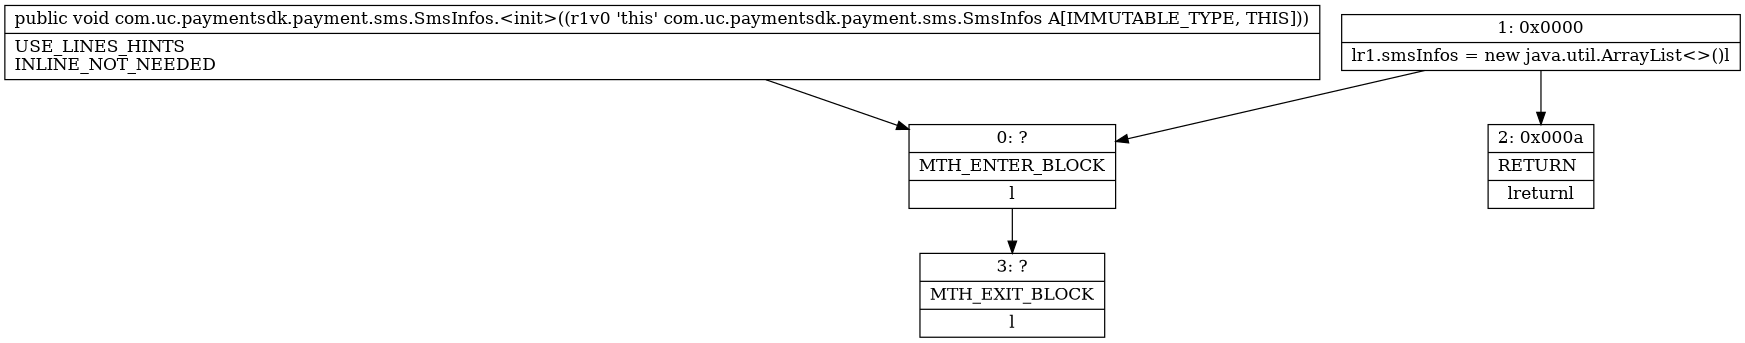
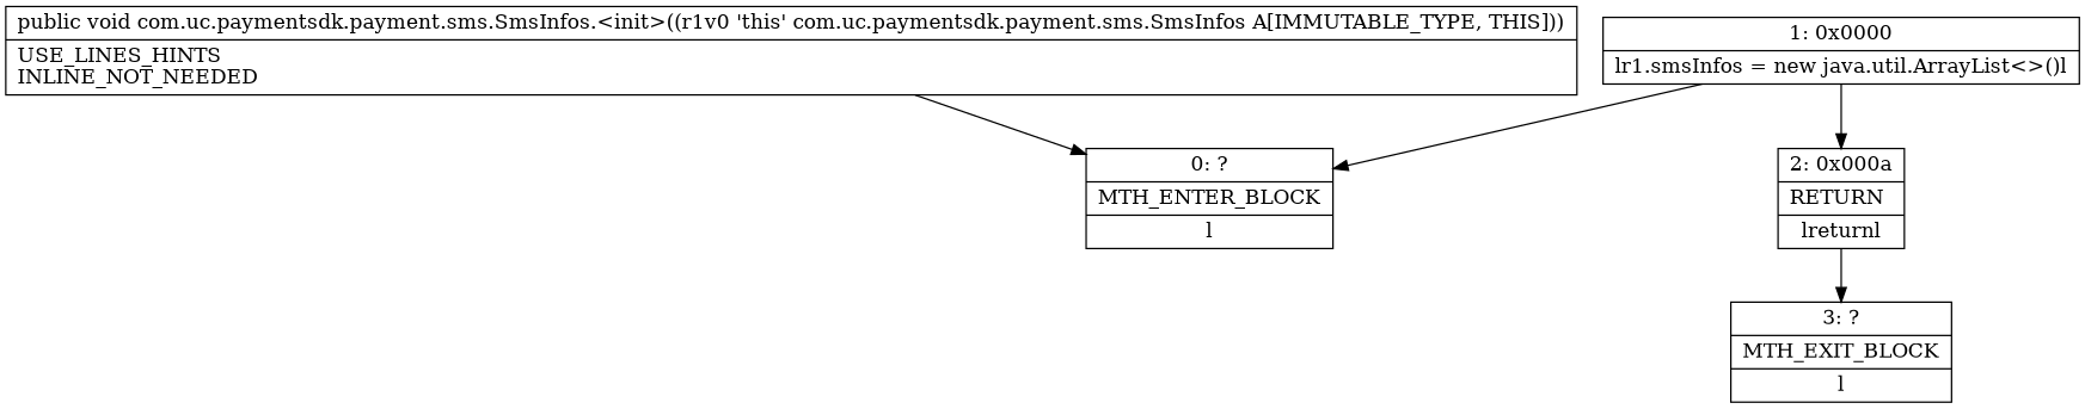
  digraph {
    node [shape=record]
    n1 [label="{0\:\ ?|MTH_ENTER_BLOCK\l|l}"]
    n2 [label="{1\:\ 0x0000|lr1.smsInfos = new java.util.ArrayList\<\>()l}"]
    n3 [label="{2\:\ 0x000a|RETURN\l|lreturnl}"]
    n4 [label="{3\:\ ?|MTH_EXIT_BLOCK\l|l}"]
    n5 [label="{public void com.uc.paymentsdk.payment.sms.SmsInfos.\<init\>((r1v0 'this' com.uc.paymentsdk.payment.sms.SmsInfos A[IMMUTABLE_TYPE, THIS]))  | USE_LINES_HINTS\lINLINE_NOT_NEEDED\l}"]
    n2 -> n1
    n2 -> n3
-   n1 -> n4
+   n3 -> n4
    n5 -> n1
  }
